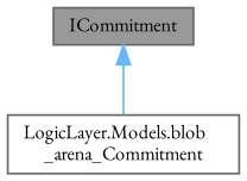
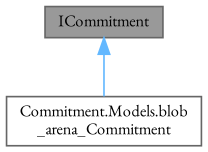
  digraph {
    fontname="EB Garamond"
    node [color=gray40 fontname="EB Garamond" fontsize=10 shape=box style=filled]
    n1 [fillcolor=grey60 fontcolor=black height=0.2 label=ICommitment width=0.4]
-   n2 [fillcolor=white height=0.2 label="LogicLayer.Models.blob\l_arena_Commitment" width=0.4]
+   n2 [fillcolor=white height=0.2 label="Commitment.Models.blob\l_arena_Commitment" width=0.4]
    n1 -> n2 [color=steelblue1 dir=back fontname="EB Garamond" fontsize=10 labelfontname=Helvetica labelfontsize=10 style=solid]
  }
